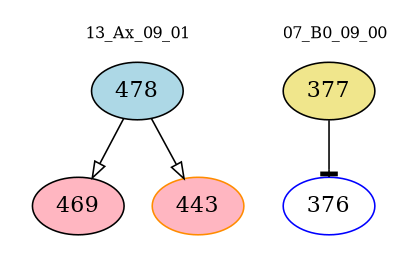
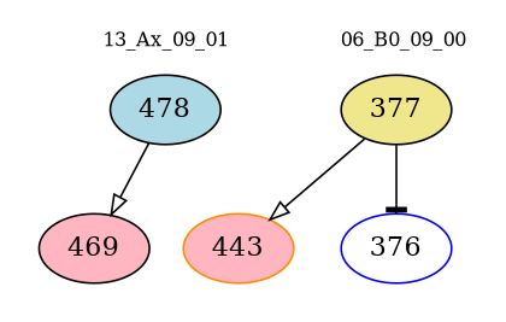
  digraph {
    node [color=black fillcolor=lightpink style=filled]
    edge [arrowhead=onormal color=black]
    n1 [fillcolor=lightblue label=478]
    n2 [label=469]
    n3 [color=darkorange label=443]
    n4 [fillcolor=khaki label=377]
    n5 [color=blue fillcolor=white label=376]
    subgraph cluster_1 {
      color=white
      fontsize=10
      label="13_Ax_09_01"
      n1
      n2
      n3
    }
    subgraph cluster_2 {
      color=white
      fontsize=10
-     label="07_B0_09_00"
+     label="06_B0_09_00"
      n4
      n5
    }
    n1 -> n2
-   n1 -> n3
+   n4 -> n3
    n4 -> n5 [arrowhead=tee]
  }
